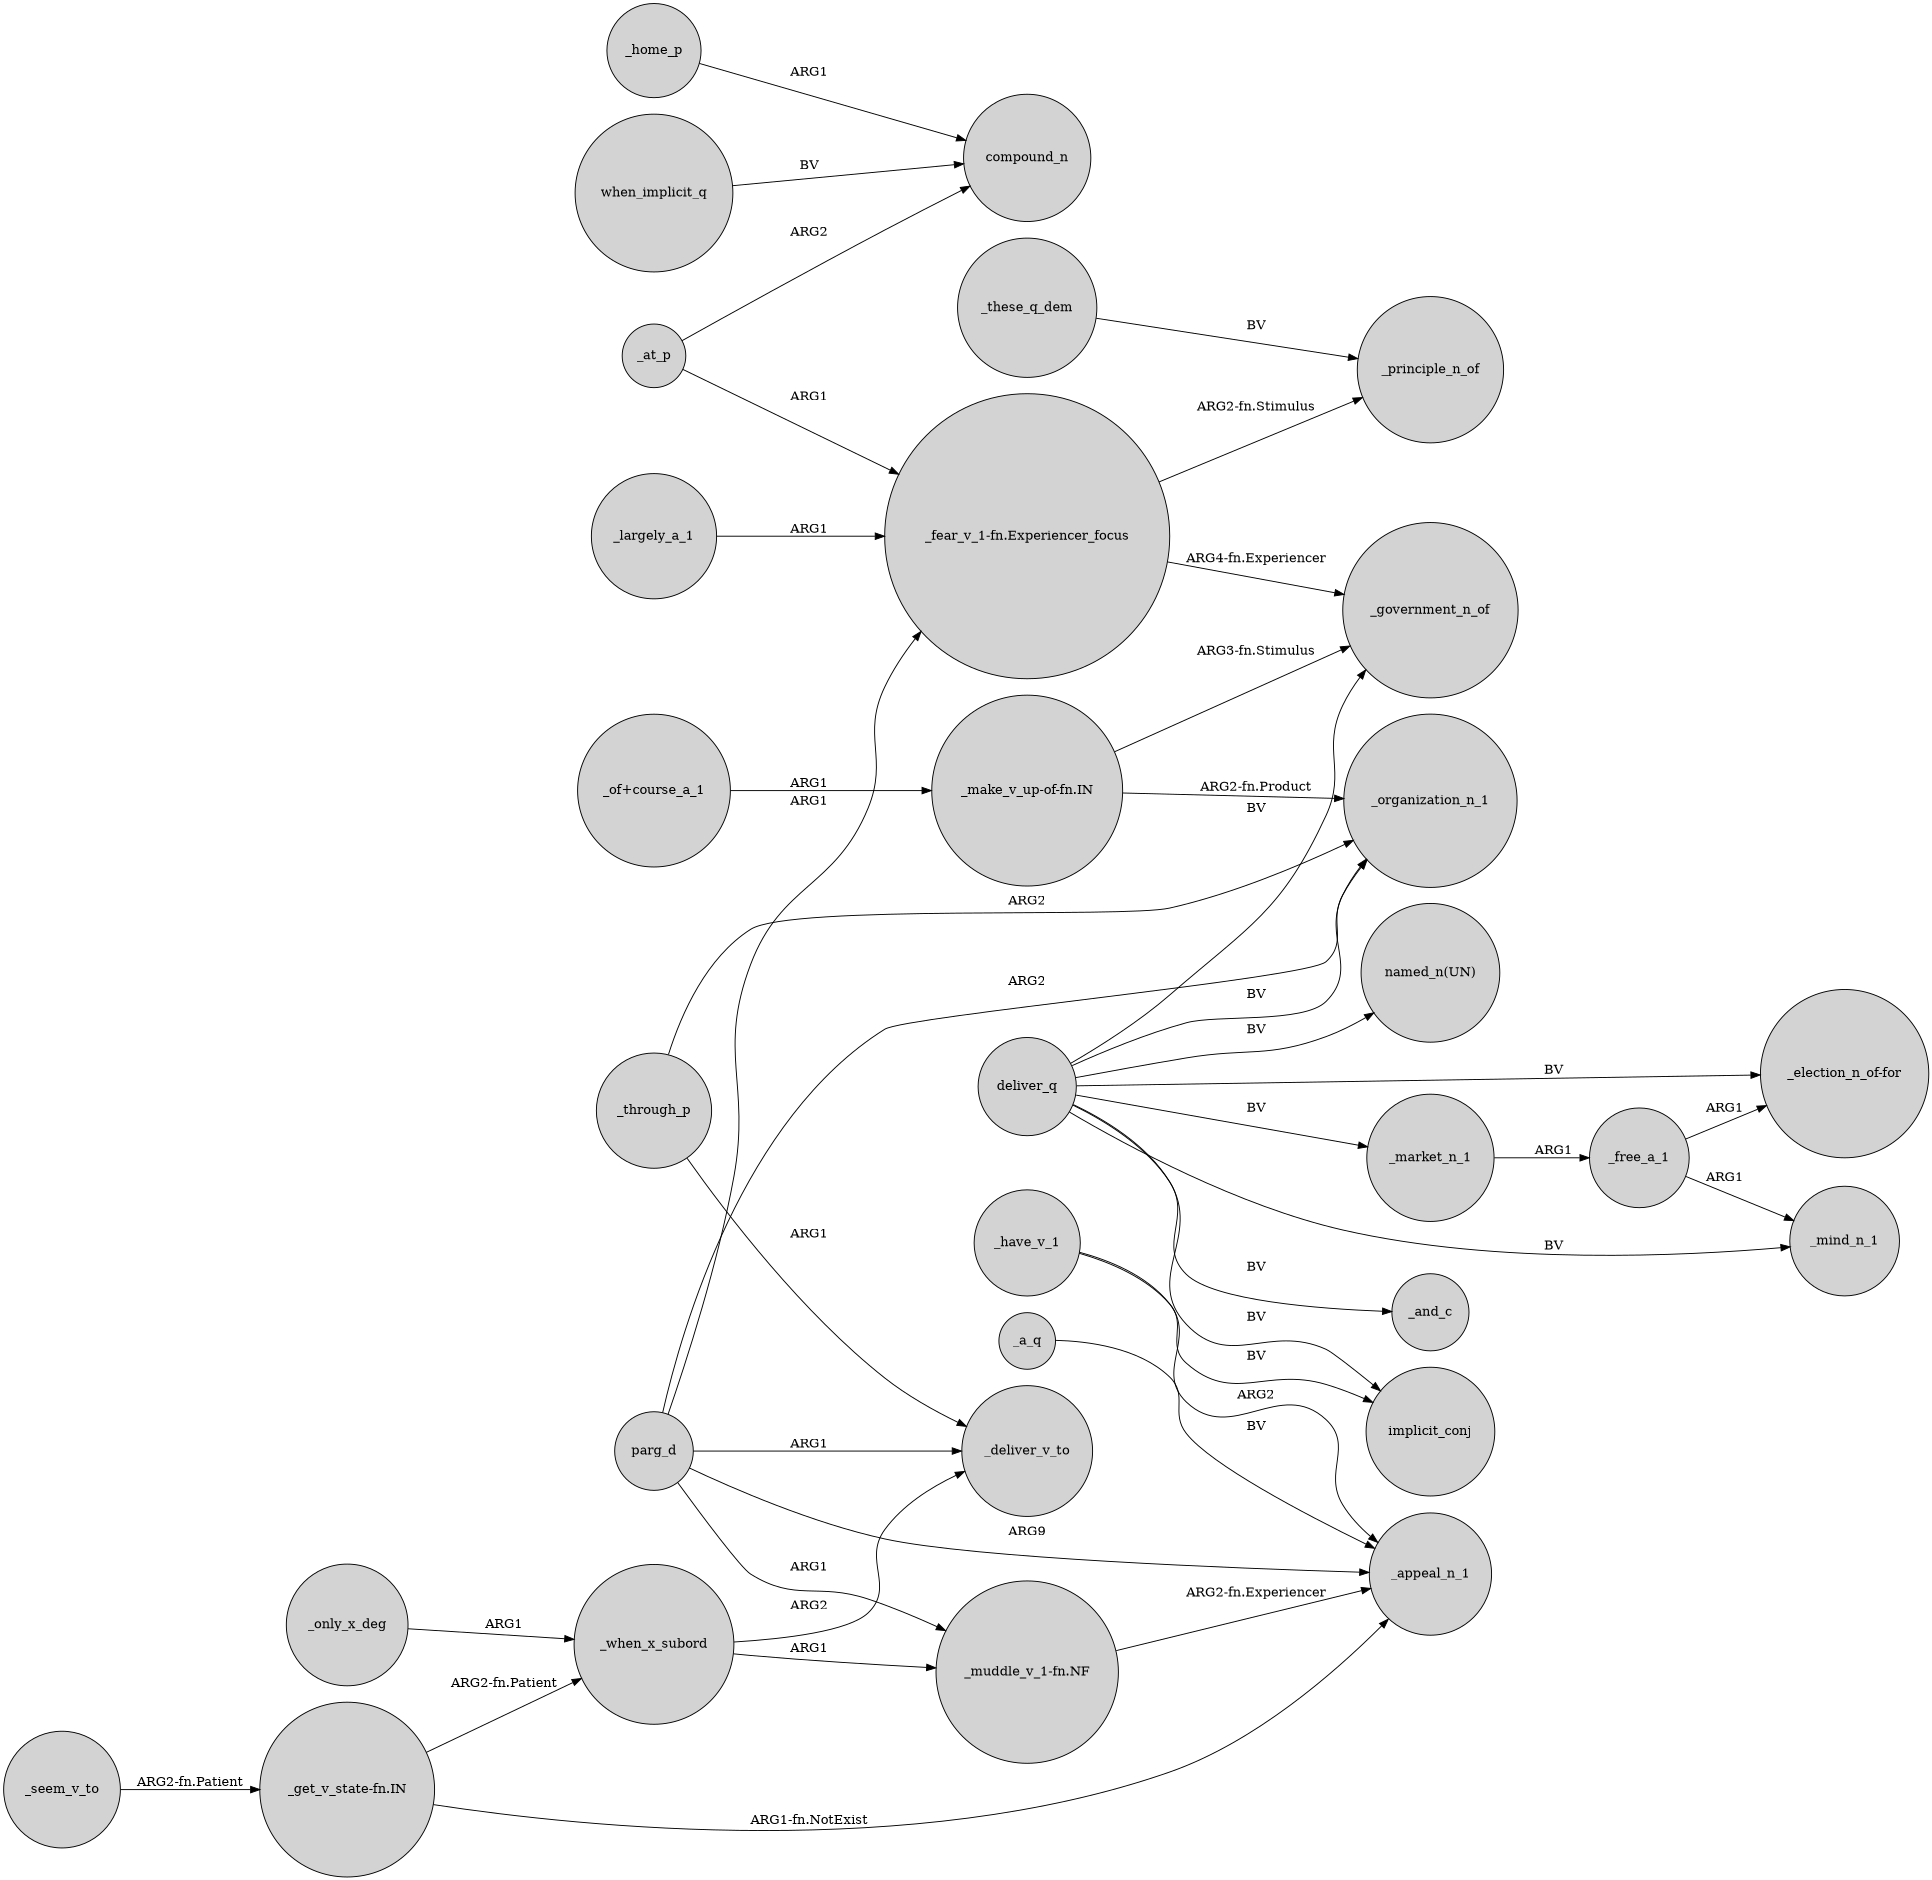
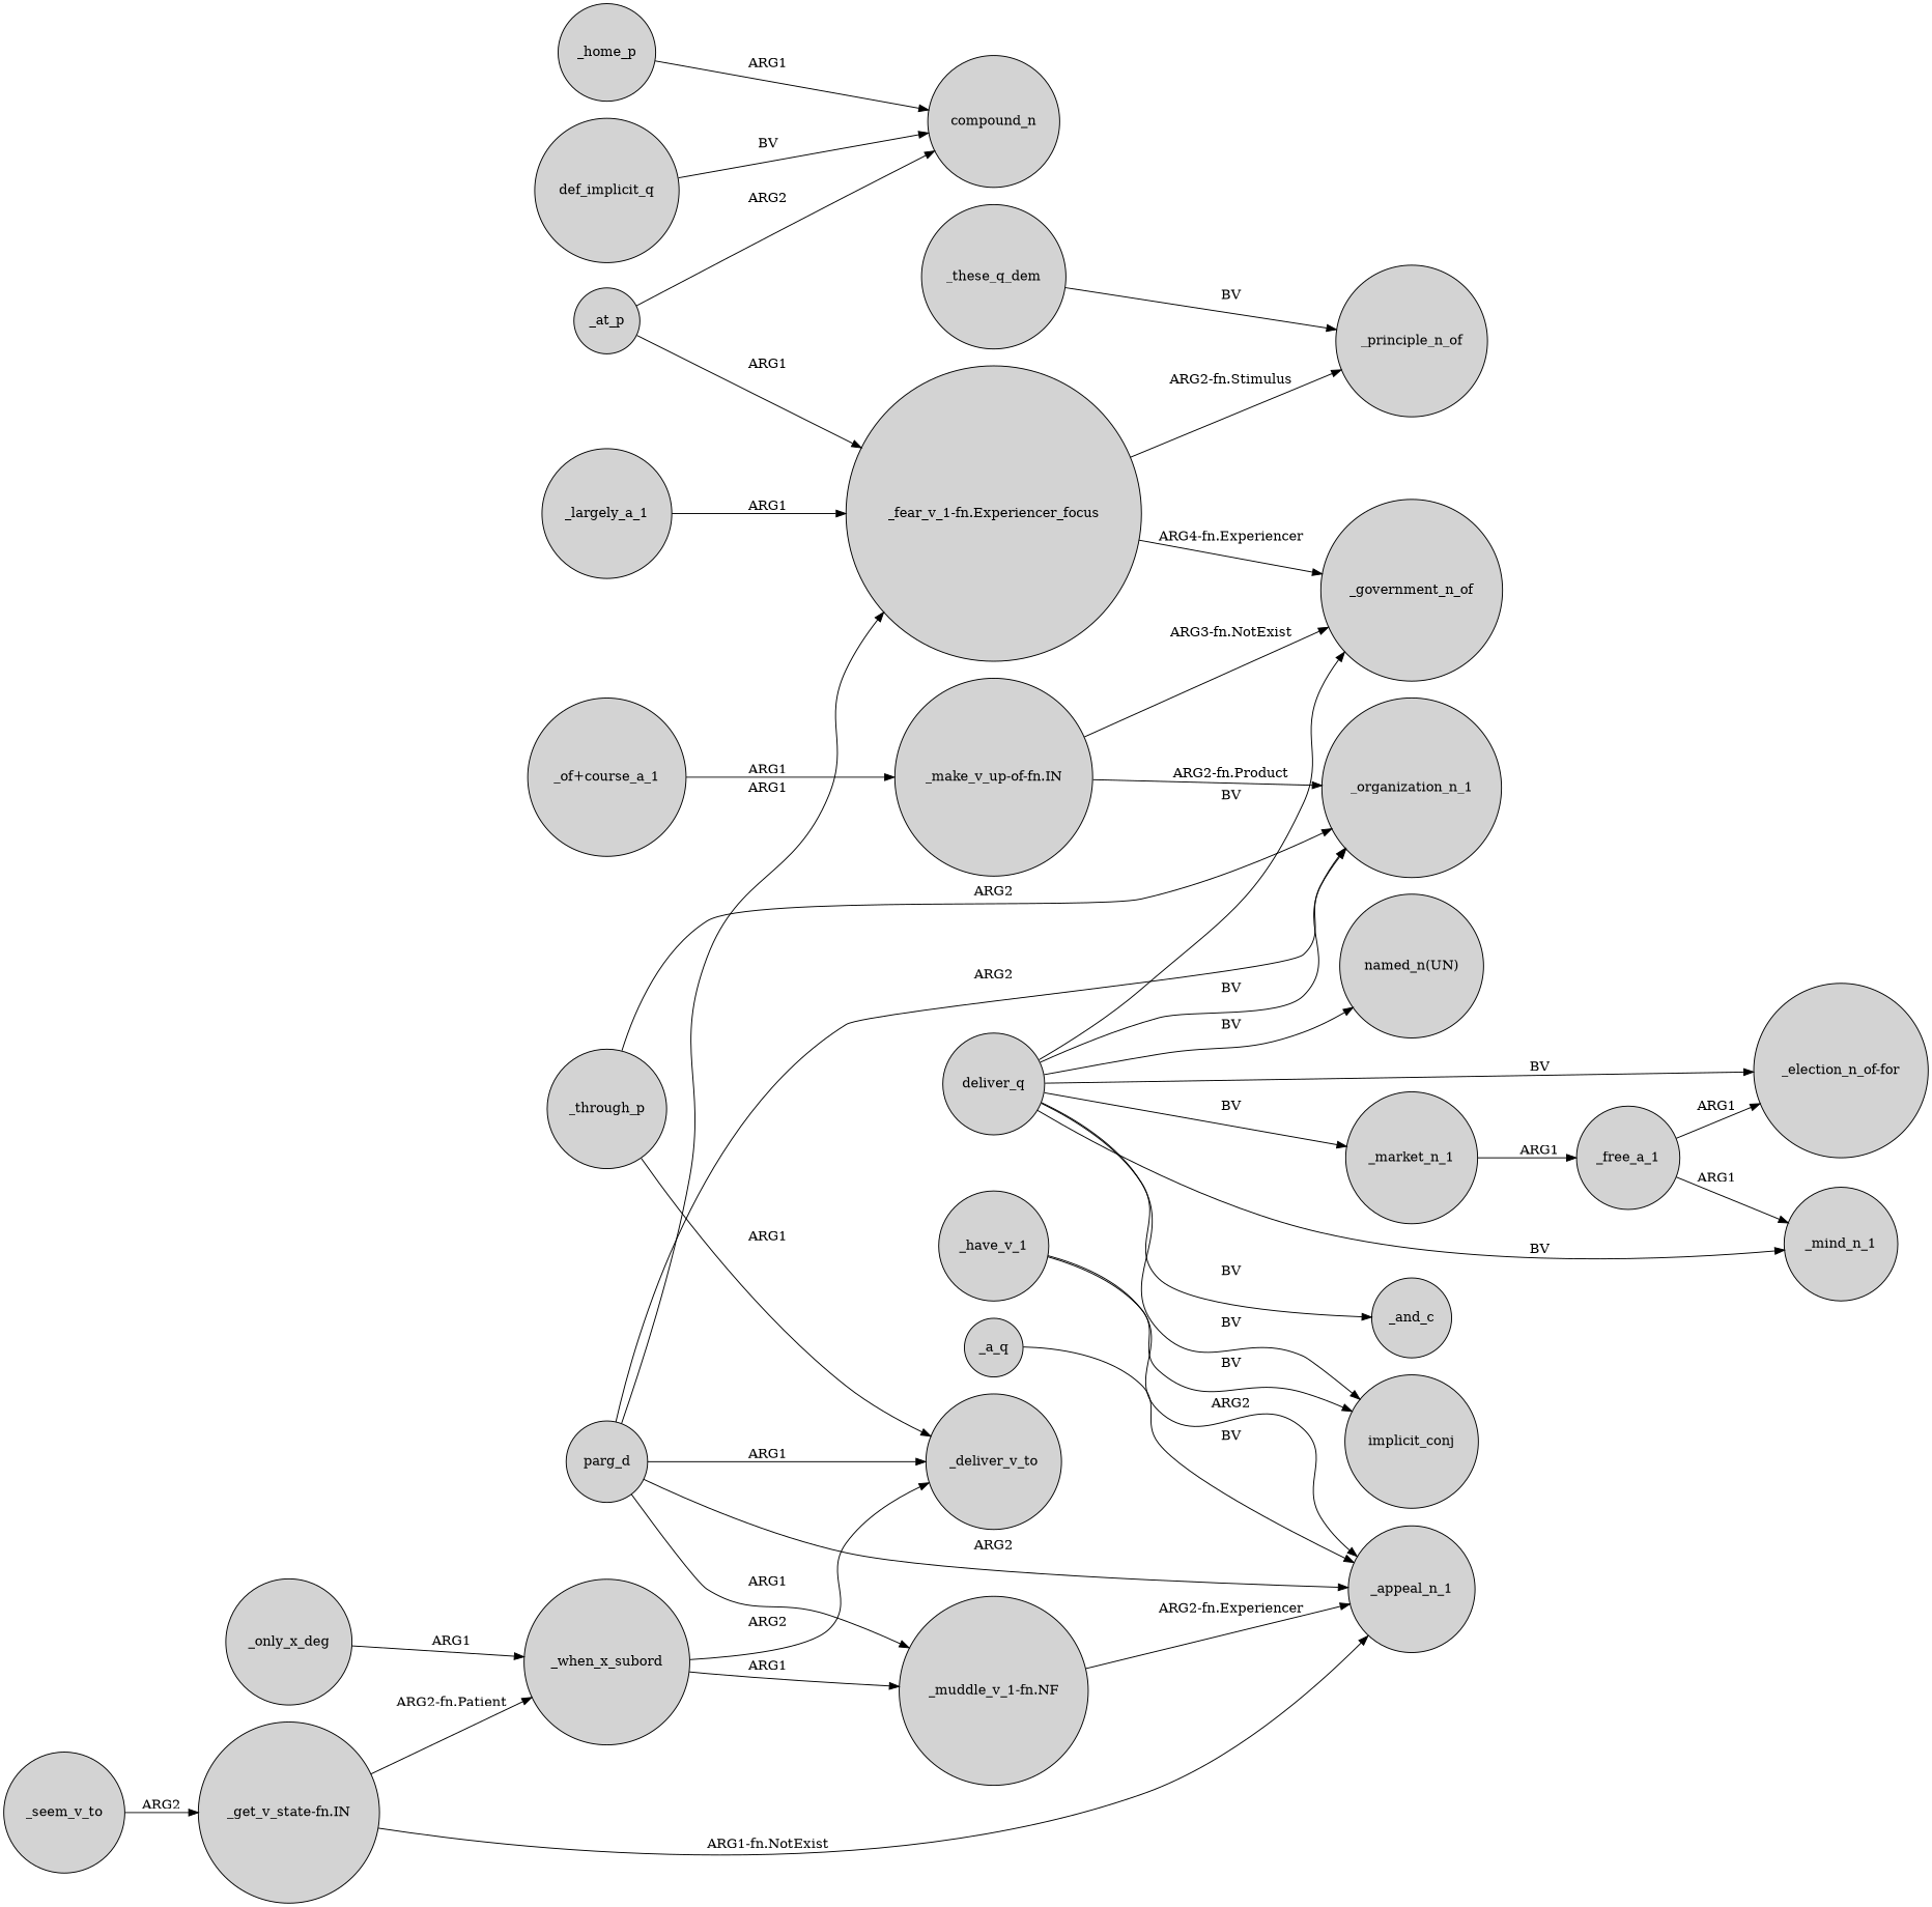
  digraph {
    rankdir=LR
    node [shape=circle style=filled]
    n1 [label=compound_n]
    _at_p
    "_fear_v_1-fn.Experiencer_focus"
    _government_n_of
    _principle_n_of
    parg_d
    _organization_n_1
    _deliver_v_to
    _appeal_n_1
    "_muddle_v_1-fn.NF"
    "_make_v_up-of-fn.IN"
    n12 [label=deliver_q]
    "named_n(UN)"
    "_election_n_of-for"
    _market_n_1
    _mind_n_1
    implicit_conj
    _and_c
    _free_a_1
    "_of+course_a_1"
    "_get_v_state-fn.IN"
    _when_x_subord
    _largely_a_1
    _through_p
    _these_q_dem
-   def_implicit_q [label=when_implicit_q]
+   def_implicit_q
    _have_v_1
    _home_p
    _a_q
    _seem_v_to
    _only_x_deg
    _at_p -> n1 [label=ARG2]
    _at_p -> "_fear_v_1-fn.Experiencer_focus" [label=ARG1]
    "_fear_v_1-fn.Experiencer_focus" -> _government_n_of [label="ARG4-fn.Experiencer"]
    "_fear_v_1-fn.Experiencer_focus" -> _principle_n_of [label="ARG2-fn.Stimulus"]
    parg_d -> "_fear_v_1-fn.Experiencer_focus" [label=ARG1]
    parg_d -> _organization_n_1 [label=ARG2]
    parg_d -> _deliver_v_to [label=ARG1]
-   parg_d -> _appeal_n_1 [label=ARG9]
+   parg_d -> _appeal_n_1 [label=ARG2]
    parg_d -> "_muddle_v_1-fn.NF" [label=ARG1]
    "_muddle_v_1-fn.NF" -> _appeal_n_1 [label="ARG2-fn.Experiencer"]
-   "_make_v_up-of-fn.IN" -> _government_n_of [label="ARG3-fn.Stimulus"]
+   "_make_v_up-of-fn.IN" -> _government_n_of [label="ARG3-fn.NotExist"]
    "_make_v_up-of-fn.IN" -> _organization_n_1 [label="ARG2-fn.Product"]
    n12 -> _government_n_of [label=BV]
    n12 -> _organization_n_1 [label=BV]
    n12 -> "named_n(UN)" [label=BV]
    n12 -> "_election_n_of-for" [label=BV]
    n12 -> _market_n_1 [label=BV]
    n12 -> _mind_n_1 [label=BV]
    n12 -> implicit_conj [label=BV]
    n12 -> _and_c [label=BV]
    _market_n_1 -> _free_a_1 [label=ARG1]
    _free_a_1 -> "_election_n_of-for" [label=ARG1]
    _free_a_1 -> _mind_n_1 [label=ARG1]
    "_of+course_a_1" -> "_make_v_up-of-fn.IN" [label=ARG1]
    "_get_v_state-fn.IN" -> _appeal_n_1 [label="ARG1-fn.NotExist"]
    "_get_v_state-fn.IN" -> _when_x_subord [label="ARG2-fn.Patient"]
    _when_x_subord -> _deliver_v_to [label=ARG2]
    _when_x_subord -> "_muddle_v_1-fn.NF" [label=ARG1]
    _largely_a_1 -> "_fear_v_1-fn.Experiencer_focus" [label=ARG1]
    _through_p -> _organization_n_1 [label=ARG2]
    _through_p -> _deliver_v_to [label=ARG1]
    _these_q_dem -> _principle_n_of [label=BV]
    def_implicit_q -> n1 [label=BV]
    _have_v_1 -> _appeal_n_1 [label=ARG2]
    _have_v_1 -> implicit_conj [label=BV]
    _home_p -> n1 [label=ARG1]
    _a_q -> _appeal_n_1 [label=BV]
-   _seem_v_to -> "_get_v_state-fn.IN" [label="ARG2-fn.Patient"]
+   _seem_v_to -> "_get_v_state-fn.IN" [label=ARG2]
    _only_x_deg -> _when_x_subord [label=ARG1]
  }
